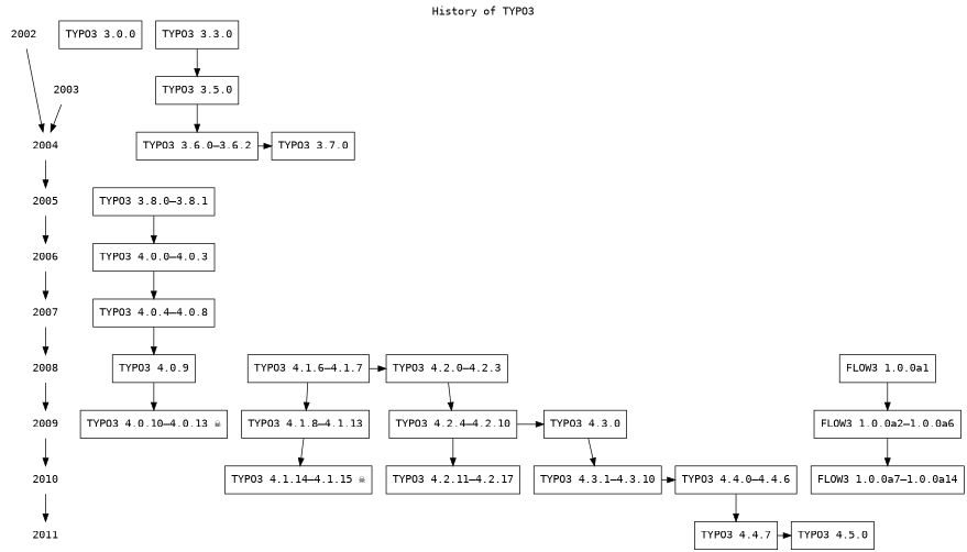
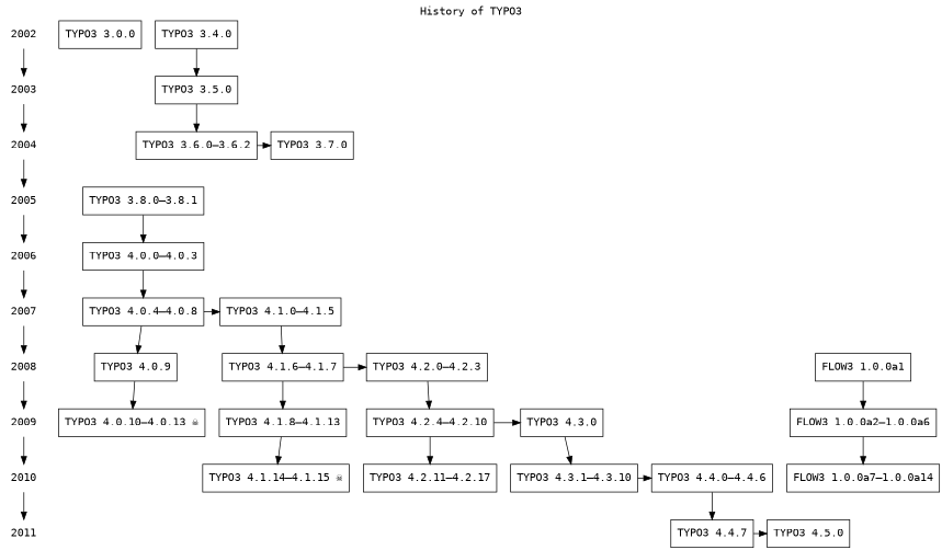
  digraph {
    fontname="DejaVu Sans Mono"
    label="History of TYPO3"
    labelloc=t
    rankdir=TB
    ranksep=equally
    node [fontname="DejaVu Sans Mono" shape=box]
    edge [fontname="DejaVu Sans Mono"]
    2002 [shape=plaintext]
    2003 [shape=plaintext]
    2004 [shape=plaintext]
    2005 [shape=plaintext]
    2006 [shape=plaintext]
    2007 [shape=plaintext]
    2008 [shape=plaintext]
    2009 [shape=plaintext]
    2010 [shape=plaintext]
    2011 [shape=plaintext]
    "TYPO3 3.0.0"
-   "TYPO3 3.3.0"
+   "TYPO3 3.3.0" [label="TYPO3 3.4.0"]
    "TYPO3 3.5.0"
    "TYPO3 3.6.0–3.6.2"
    "TYPO3 3.7.0"
    "TYPO3 3.8.0–3.8.1"
    "TYPO3 4.0.0–4.0.3"
    "TYPO3 4.0.4–4.0.8"
+   "TYPO3 4.1.0–4.1.5"
    "TYPO3 4.0.9"
    "TYPO3 4.1.6–4.1.7"
    "TYPO3 4.2.0–4.2.3"
    "FLOW3 1.0.0a1"
    "TYPO3 4.0.10–4.0.13 ☠"
    "TYPO3 4.1.8–4.1.13"
    "TYPO3 4.2.4–4.2.10"
    "TYPO3 4.3.0"
    "FLOW3 1.0.0a2–1.0.0a6"
    "TYPO3 4.1.14–4.1.15 ☠"
    "TYPO3 4.2.11–4.2.17"
    "TYPO3 4.3.1–4.3.10"
    "TYPO3 4.4.0–4.4.6"
    "FLOW3 1.0.0a7–1.0.0a14"
    "TYPO3 4.4.7"
    "TYPO3 4.5.0"
    subgraph sub_1 {
      2002
      2003
      2004
      2005
      2006
      2007
      2008
      2009
      2010
      2011
    }
    subgraph sub_2 {
      rank=same
      2002
      "TYPO3 3.0.0"
      "TYPO3 3.3.0"
    }
    subgraph sub_3 {
      rank=same
      2003
      "TYPO3 3.5.0"
    }
    subgraph sub_4 {
      rank=same
      2004
      "TYPO3 3.6.0–3.6.2"
      "TYPO3 3.7.0"
    }
    subgraph sub_5 {
      rank=same
      2005
      "TYPO3 3.8.0–3.8.1"
    }
    subgraph sub_6 {
      rank=same
      2006
      "TYPO3 4.0.0–4.0.3"
    }
    subgraph sub_7 {
      rank=same
      2007
      "TYPO3 4.0.4–4.0.8"
+     "TYPO3 4.1.0–4.1.5"
    }
    subgraph sub_8 {
      rank=same
      2008
      "TYPO3 4.0.9"
      "TYPO3 4.1.6–4.1.7"
      "TYPO3 4.2.0–4.2.3"
      "FLOW3 1.0.0a1"
    }
    subgraph sub_9 {
      rank=same
      2009
      "TYPO3 4.0.10–4.0.13 ☠"
      "TYPO3 4.1.8–4.1.13"
      "TYPO3 4.2.4–4.2.10"
      "TYPO3 4.3.0"
      "FLOW3 1.0.0a2–1.0.0a6"
    }
    subgraph sub_10 {
      rank=same
      2010
      "TYPO3 4.1.14–4.1.15 ☠"
      "TYPO3 4.2.11–4.2.17"
      "TYPO3 4.3.1–4.3.10"
      "TYPO3 4.4.0–4.4.6"
      "FLOW3 1.0.0a7–1.0.0a14"
    }
    subgraph sub_11 {
      rank=same
      2011
      "TYPO3 4.4.7"
      "TYPO3 4.5.0"
    }
-   2002 -> 2004
+   2002 -> 2003
    2003 -> 2004
    2004 -> 2005
    2005 -> 2006
    2006 -> 2007
    2007 -> 2008
    2008 -> 2009
    2009 -> 2010
    2010 -> 2011
    "TYPO3 3.3.0" -> "TYPO3 3.5.0"
    "TYPO3 3.5.0" -> "TYPO3 3.6.0–3.6.2"
    "TYPO3 3.6.0–3.6.2" -> "TYPO3 3.7.0"
    "TYPO3 3.8.0–3.8.1" -> "TYPO3 4.0.0–4.0.3"
    "TYPO3 4.0.0–4.0.3" -> "TYPO3 4.0.4–4.0.8"
+   "TYPO3 4.0.4–4.0.8" -> "TYPO3 4.1.0–4.1.5"
    "TYPO3 4.0.4–4.0.8" -> "TYPO3 4.0.9"
+   "TYPO3 4.1.0–4.1.5" -> "TYPO3 4.1.6–4.1.7"
    "TYPO3 4.0.9" -> "TYPO3 4.0.10–4.0.13 ☠"
    "TYPO3 4.1.6–4.1.7" -> "TYPO3 4.2.0–4.2.3"
    "TYPO3 4.1.6–4.1.7" -> "TYPO3 4.1.8–4.1.13"
    "TYPO3 4.2.0–4.2.3" -> "TYPO3 4.2.4–4.2.10"
    "FLOW3 1.0.0a1" -> "FLOW3 1.0.0a2–1.0.0a6"
    "TYPO3 4.1.8–4.1.13" -> "TYPO3 4.1.14–4.1.15 ☠"
    "TYPO3 4.2.4–4.2.10" -> "TYPO3 4.3.0"
    "TYPO3 4.2.4–4.2.10" -> "TYPO3 4.2.11–4.2.17"
    "TYPO3 4.3.0" -> "TYPO3 4.3.1–4.3.10"
    "FLOW3 1.0.0a2–1.0.0a6" -> "FLOW3 1.0.0a7–1.0.0a14"
    "TYPO3 4.3.1–4.3.10" -> "TYPO3 4.4.0–4.4.6"
    "TYPO3 4.4.0–4.4.6" -> "TYPO3 4.4.7"
    "TYPO3 4.4.7" -> "TYPO3 4.5.0"
  }
